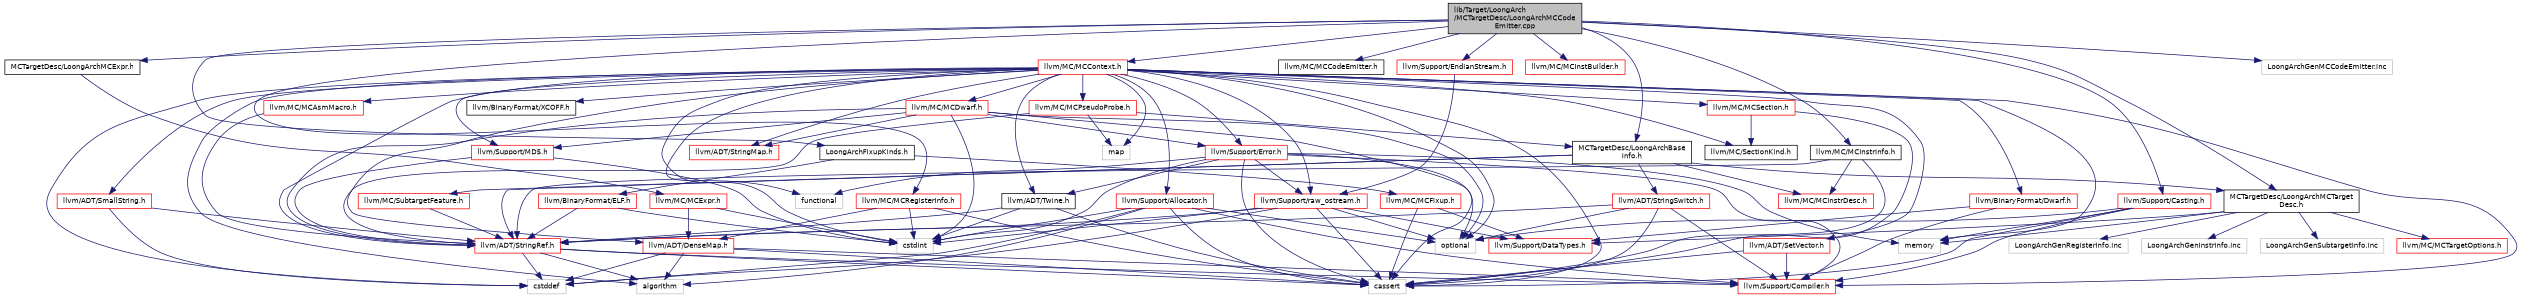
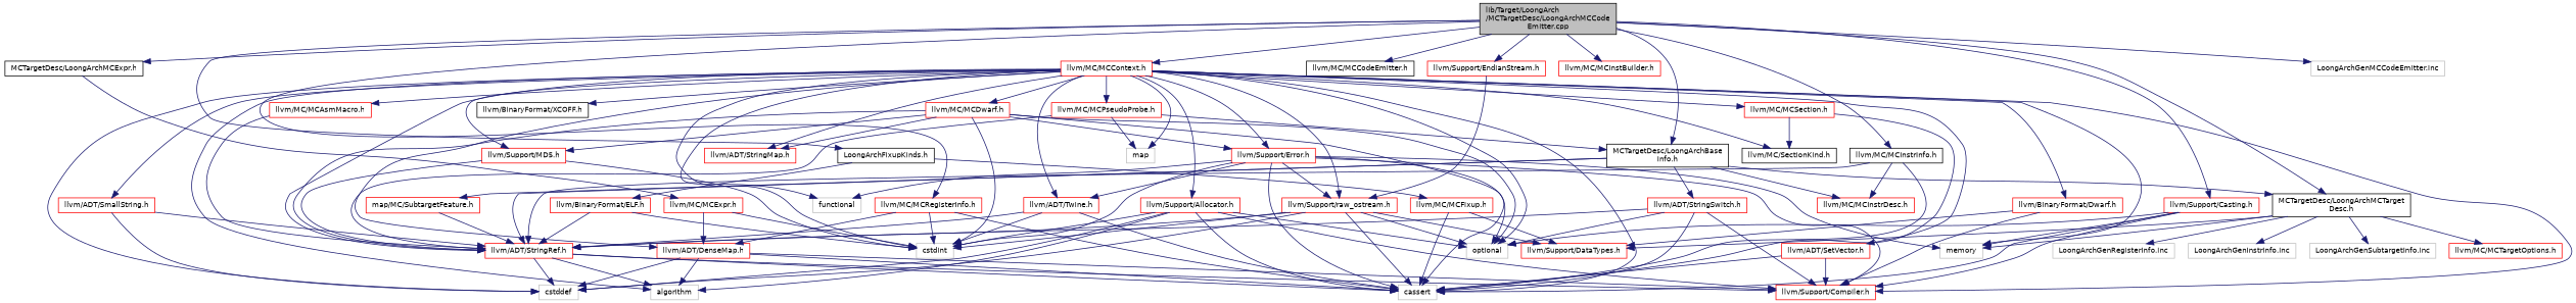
  digraph {
    node [color=red fontname=Helvetica fontsize=10 shape=record]
    edge [color=midnightblue fontname=Helvetica fontsize=10 labelfontname=Helvetica labelfontsize=10 style=solid]
    n1 [color=black fillcolor=grey75 fontcolor=black height=0.2 label="lib/Target/LoongArch\l/MCTargetDesc/LoongArchMCCode\lEmitter.cpp" style=filled width=0.4]
    n2 [color=black height=0.2 label="LoongArchFixupKinds.h" width=0.4]
    n3 [color=black height=0.2 label="MCTargetDesc/LoongArchBase\lInfo.h" width=0.4]
    n4 [color=black height=0.2 label="MCTargetDesc/LoongArchMCTarget\lDesc.h" width=0.4]
    n5 [color=black height=0.2 label="MCTargetDesc/LoongArchMCExpr.h" width=0.4]
    n6 [color=black height=0.2 label="llvm/MC/MCCodeEmitter.h" width=0.4]
    n7 [height=0.2 label="llvm/MC/MCContext.h" width=0.4]
    n8 [height=0.2 label="llvm/MC/MCInstBuilder.h" width=0.4]
    n9 [color=black height=0.2 label="llvm/MC/MCInstrInfo.h" width=0.4]
    n10 [height=0.2 label="llvm/MC/MCRegisterInfo.h" width=0.4]
    n11 [height=0.2 label="llvm/Support/Casting.h" width=0.4]
    n12 [height=0.2 label="llvm/Support/EndianStream.h" width=0.4]
    n13 [color=grey75 height=0.2 label="LoongArchGenMCCodeEmitter.inc" width=0.4]
    n14 [height=0.2 label="llvm/BinaryFormat/ELF.h" width=0.4]
    n15 [height=0.2 label="llvm/MC/MCFixup.h" width=0.4]
    n16 [height=0.2 label="llvm/ADT/StringRef.h" width=0.4]
    n17 [height=0.2 label="llvm/ADT/StringSwitch.h" width=0.4]
    n18 [height=0.2 label="llvm/MC/MCInstrDesc.h" width=0.4]
-   n19 [height=0.2 label="llvm/MC/SubtargetFeature.h" width=0.4]
+   n19 [height=0.2 label="map/MC/SubtargetFeature.h" width=0.4]
    n20 [height=0.2 label="llvm/Support/DataTypes.h" width=0.4]
    n21 [height=0.2 label="llvm/MC/MCTargetOptions.h" width=0.4]
    n22 [color=grey75 height=0.2 label=memory width=0.4]
    n23 [color=grey75 height=0.2 label="LoongArchGenRegisterInfo.inc" width=0.4]
    n24 [color=grey75 height=0.2 label="LoongArchGenInstrInfo.inc" width=0.4]
    n25 [color=grey75 height=0.2 label="LoongArchGenSubtargetInfo.inc" width=0.4]
    n26 [height=0.2 label="llvm/MC/MCExpr.h" width=0.4]
    n27 [color=grey75 height=0.2 label=cstdint width=0.4]
    n28 [height=0.2 label="llvm/Support/Compiler.h" width=0.4]
    n29 [color=grey75 height=0.2 label=algorithm width=0.4]
    n30 [color=grey75 height=0.2 label=cassert width=0.4]
    n31 [color=grey75 height=0.2 label=cstddef width=0.4]
    n32 [color=grey75 height=0.2 label=optional width=0.4]
    n33 [height=0.2 label="llvm/ADT/DenseMap.h" width=0.4]
    n34 [height=0.2 label="llvm/ADT/SetVector.h" width=0.4]
    n35 [height=0.2 label="llvm/ADT/SmallString.h" width=0.4]
    n36 [height=0.2 label="llvm/ADT/StringMap.h" width=0.4]
-   n37 [color=black height=0.2 label="llvm/ADT/Twine.h" width=0.4]
+   n37 [height=0.2 label="llvm/ADT/Twine.h" width=0.4]
    n38 [height=0.2 label="llvm/BinaryFormat/Dwarf.h" width=0.4]
    n39 [color=black height=0.2 label="llvm/BinaryFormat/XCOFF.h" width=0.4]
    n40 [height=0.2 label="llvm/MC/MCAsmMacro.h" width=0.4]
    n41 [height=0.2 label="llvm/MC/MCDwarf.h" width=0.4]
    n42 [height=0.2 label="llvm/Support/Error.h" width=0.4]
    n43 [height=0.2 label="llvm/Support/raw_ostream.h" width=0.4]
    n44 [color=grey75 height=0.2 label=functional width=0.4]
    n45 [height=0.2 label="llvm/Support/MD5.h" width=0.4]
    n46 [height=0.2 label="llvm/MC/MCPseudoProbe.h" width=0.4]
    n47 [color=grey75 height=0.2 label=map width=0.4]
    n48 [height=0.2 label="llvm/MC/MCSection.h" width=0.4]
    n49 [color=black height=0.2 label="llvm/MC/SectionKind.h" width=0.4]
    n50 [height=0.2 label="llvm/Support/Allocator.h" width=0.4]
    n1 -> n2
    n1 -> n3
    n1 -> n4
    n1 -> n5
    n1 -> n6
    n1 -> n7
    n1 -> n8
    n1 -> n9
    n1 -> n10
    n1 -> n11
    n1 -> n12
    n1 -> n13
    n2 -> n14
    n2 -> n15
    n3 -> n4
    n3 -> n16
    n3 -> n17
    n3 -> n18
    n3 -> n19
    n4 -> n20
    n4 -> n21
    n4 -> n22
    n4 -> n23
    n4 -> n24
    n4 -> n25
    n5 -> n26
    n7 -> n16
    n7 -> n22
    n7 -> n27
    n7 -> n28
    n7 -> n29
    n7 -> n30
    n7 -> n31
    n7 -> n32
    n7 -> n33
    n7 -> n34
    n7 -> n35
    n7 -> n36
    n7 -> n37
    n7 -> n38
    n7 -> n39
    n7 -> n40
    n7 -> n41
    n7 -> n42
    n7 -> n43
    n7 -> n44
    n7 -> n45
    n7 -> n46
    n7 -> n47
    n7 -> n48
    n7 -> n49
    n7 -> n50
    n9 -> n16
    n9 -> n18
    n9 -> n30
    n10 -> n27
    n10 -> n30
    n10 -> n33
    n11 -> n22
    n11 -> n28
    n11 -> n30
    n11 -> n32
    n12 -> n43
    n14 -> n16
    n14 -> n27
    n15 -> n20
    n15 -> n30
    n16 -> n28
    n16 -> n29
    n16 -> n30
    n16 -> n31
    n17 -> n16
    n17 -> n28
    n17 -> n30
    n17 -> n32
    n19 -> n16
    n26 -> n27
    n26 -> n33
    n33 -> n28
    n33 -> n29
    n33 -> n30
    n33 -> n31
    n34 -> n28
    n34 -> n30
    n35 -> n16
    n35 -> n31
    n37 -> n16
    n37 -> n27
    n37 -> n30
    n38 -> n20
    n38 -> n28
    n40 -> n16
    n41 -> n16
    n41 -> n27
    n41 -> n30
    n41 -> n32
    n41 -> n36
    n41 -> n42
    n41 -> n45
    n42 -> n22
    n42 -> n27
    n42 -> n28
    n42 -> n30
    n42 -> n32
    n42 -> n37
    n42 -> n43
    n42 -> n44
    n43 -> n16
    n43 -> n20
    n43 -> n27
    n43 -> n30
    n43 -> n31
    n43 -> n32
    n45 -> n16
    n45 -> n27
    n46 -> n3
    n46 -> n16
    n46 -> n47
    n48 -> n30
    n48 -> n49
    n50 -> n27
    n50 -> n28
    n50 -> n29
    n50 -> n30
    n50 -> n31
    n50 -> n32
  }
